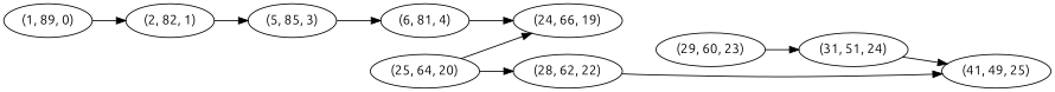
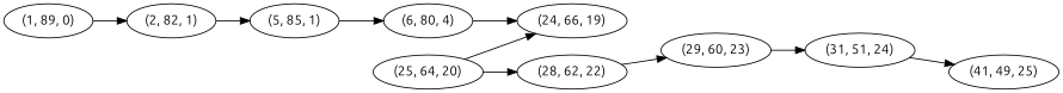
  digraph {
    fontname=Ubuntu
    rankdir=LR
    node [fontname=Ubuntu]
    edge [fontname=Ubuntu]
    n1 [label="(2, 82, 1)"]
    "(1, 89, 0)"
-   "(5, 85, 3)"
-   "(6, 81, 4)"
+   "(5, 85, 3)" [label="(5, 85, 1)"]
+   "(6, 81, 4)" [label="(6, 80, 4)"]
    "(24, 66, 19)"
    "(25, 64, 20)"
    "(28, 62, 22)"
    "(29, 60, 23)"
    "(31, 51, 24)"
    "(41, 49, 25)"
    n1 -> "(5, 85, 3)"
    "(1, 89, 0)" -> n1
    "(5, 85, 3)" -> "(6, 81, 4)"
    "(6, 81, 4)" -> "(24, 66, 19)"
    "(25, 64, 20)" -> "(24, 66, 19)"
    "(25, 64, 20)" -> "(28, 62, 22)"
-   "(28, 62, 22)" -> "(41, 49, 25)"
+   "(28, 62, 22)" -> "(29, 60, 23)"
    "(29, 60, 23)" -> "(31, 51, 24)"
    "(31, 51, 24)" -> "(41, 49, 25)"
  }
